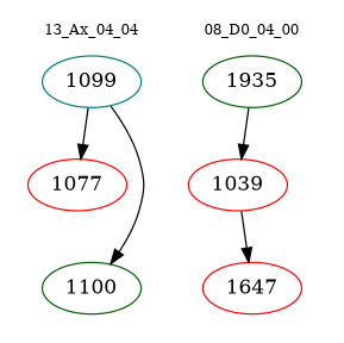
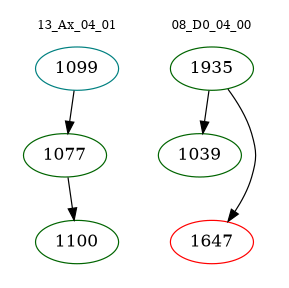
  digraph {
    node [color=darkgreen]
    edge [color=black]
    n1 [color=teal label=1099]
-   n2 [color=red label=1077]
+   n2 [label=1077]
    n3 [label=1100]
    n4 [label=1935]
-   n5 [color=red label=1039]
+   n5 [label=1039]
    n6 [color=red label=1647]
    subgraph cluster_1 {
      color=white
      fontsize=10
-     label="13_Ax_04_04"
+     label="13_Ax_04_01"
      n1
      n2
      n3
    }
    subgraph cluster_2 {
      color=white
      fontsize=10
      label="08_D0_04_00"
      n4
      n5
      n6
    }
    n1 -> n2
-   n1 -> n3
+   n2 -> n3
    n4 -> n5
-   n5 -> n6
+   n4 -> n6
  }
